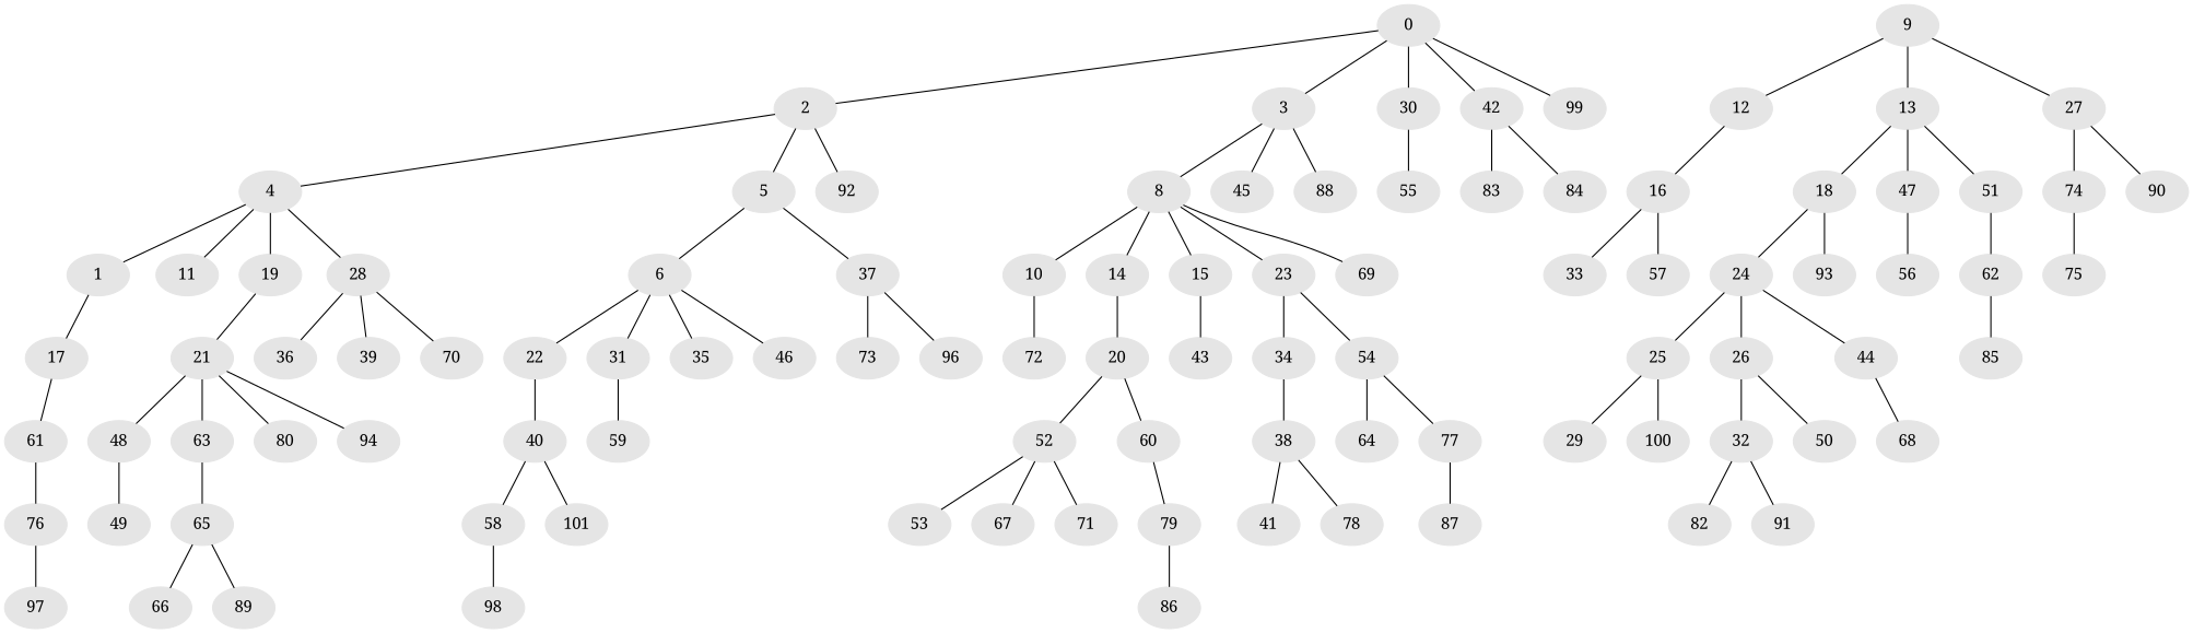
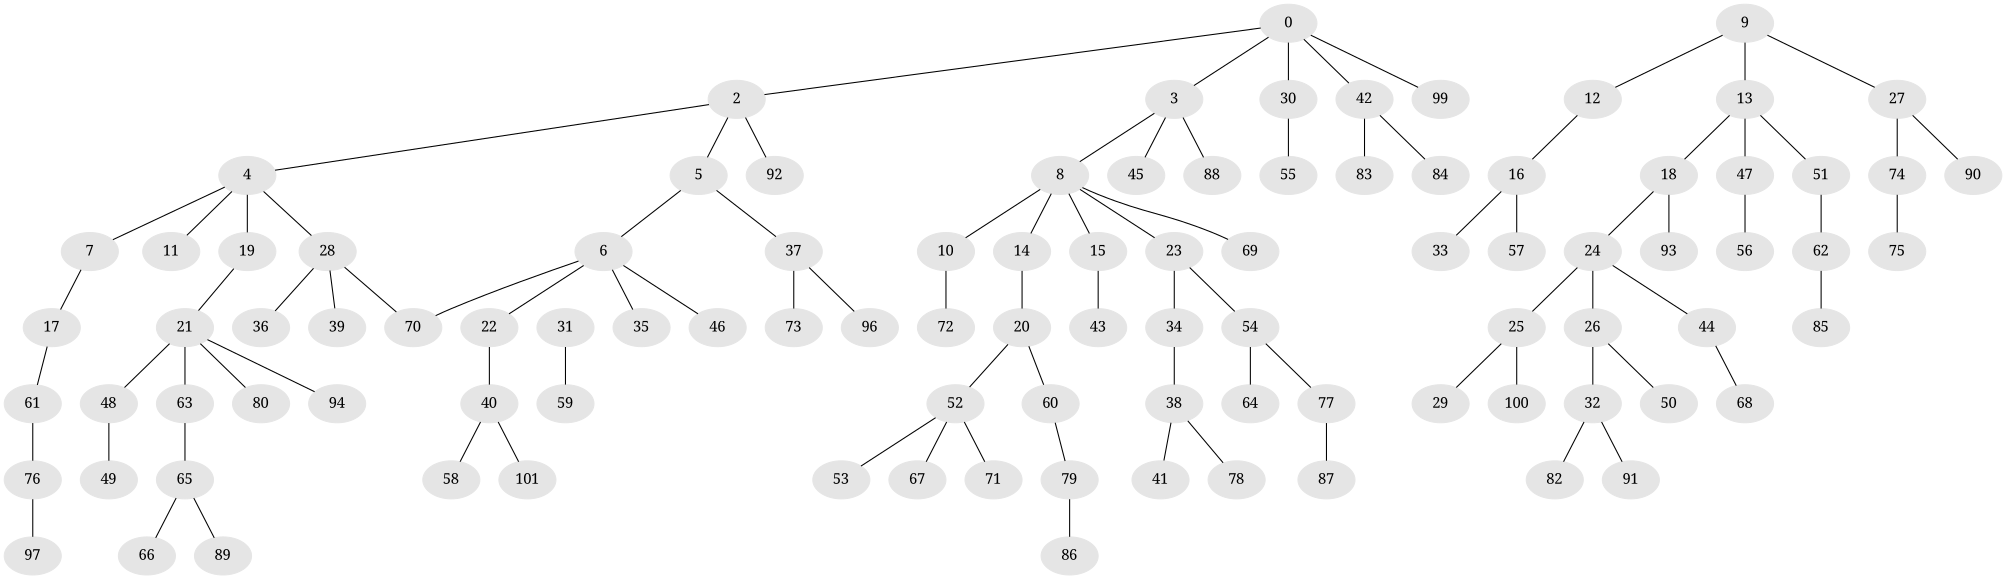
  graph {
    fontname="Noto Serif"
    node [color=gray90 fontname="Noto Serif" style=filled]
    edge [fontname="Noto Serif"]
    n1 [label=0]
    2
    3
    30
    42
    99
    4
    5
    92
    8
    45
    88
    55
    83
    84
-   7 [label=1]
+   7
    11
    19
    28
    6
    37
    10
    14
    15
    23
    69
    17
    21
    36
    39
    70
    22
    31
    35
    46
    9
    12
    13
    27
    73
    96
    40
    59
    61
    72
    20
    43
    34
    54
    16
    18
    47
    51
    74
    90
    33
    57
    24
    93
    56
    62
    52
    60
    76
    25
    26
    44
    48
    63
    80
    94
    53
    67
    71
    79
    49
    65
    58
    101
    38
    64
    77
    29
    100
    32
    50
    68
    82
    91
    75
    41
    78
-   98
    85
    87
    86
    97
    66
    89
    n1 -- 2
    n1 -- 3
    n1 -- 30
    n1 -- 42
    n1 -- 99
    2 -- 4
    2 -- 5
    2 -- 92
    3 -- 8
    3 -- 45
    3 -- 88
    30 -- 55
    42 -- 83
    42 -- 84
    4 -- 7
    4 -- 11
    4 -- 19
    4 -- 28
    5 -- 6
    5 -- 37
    8 -- 10
    8 -- 14
    8 -- 15
    8 -- 23
    8 -- 69
    7 -- 17
    19 -- 21
    28 -- 36
    28 -- 39
    28 -- 70
    6 -- 22
-   6 -- 31
+   6 -- 70
    6 -- 35
    6 -- 46
    37 -- 73
    37 -- 96
    10 -- 72
    14 -- 20
    15 -- 43
    23 -- 34
    23 -- 54
    17 -- 61
    21 -- 48
    21 -- 63
    21 -- 80
    21 -- 94
    22 -- 40
    31 -- 59
    9 -- 12
    9 -- 13
    9 -- 27
    12 -- 16
    13 -- 18
    13 -- 47
    13 -- 51
    27 -- 74
    27 -- 90
    40 -- 58
    40 -- 101
    61 -- 76
    20 -- 52
    20 -- 60
    34 -- 38
    54 -- 64
    54 -- 77
    16 -- 33
    16 -- 57
    18 -- 24
    18 -- 93
    47 -- 56
    51 -- 62
    74 -- 75
    24 -- 25
    24 -- 26
    24 -- 44
    62 -- 85
    52 -- 53
    52 -- 67
    52 -- 71
    60 -- 79
    76 -- 97
    25 -- 29
    25 -- 100
    26 -- 32
    26 -- 50
    44 -- 68
    48 -- 49
    63 -- 65
    79 -- 86
    65 -- 66
    65 -- 89
-   58 -- 98
    38 -- 41
    38 -- 78
    77 -- 87
    32 -- 82
    32 -- 91
  }
